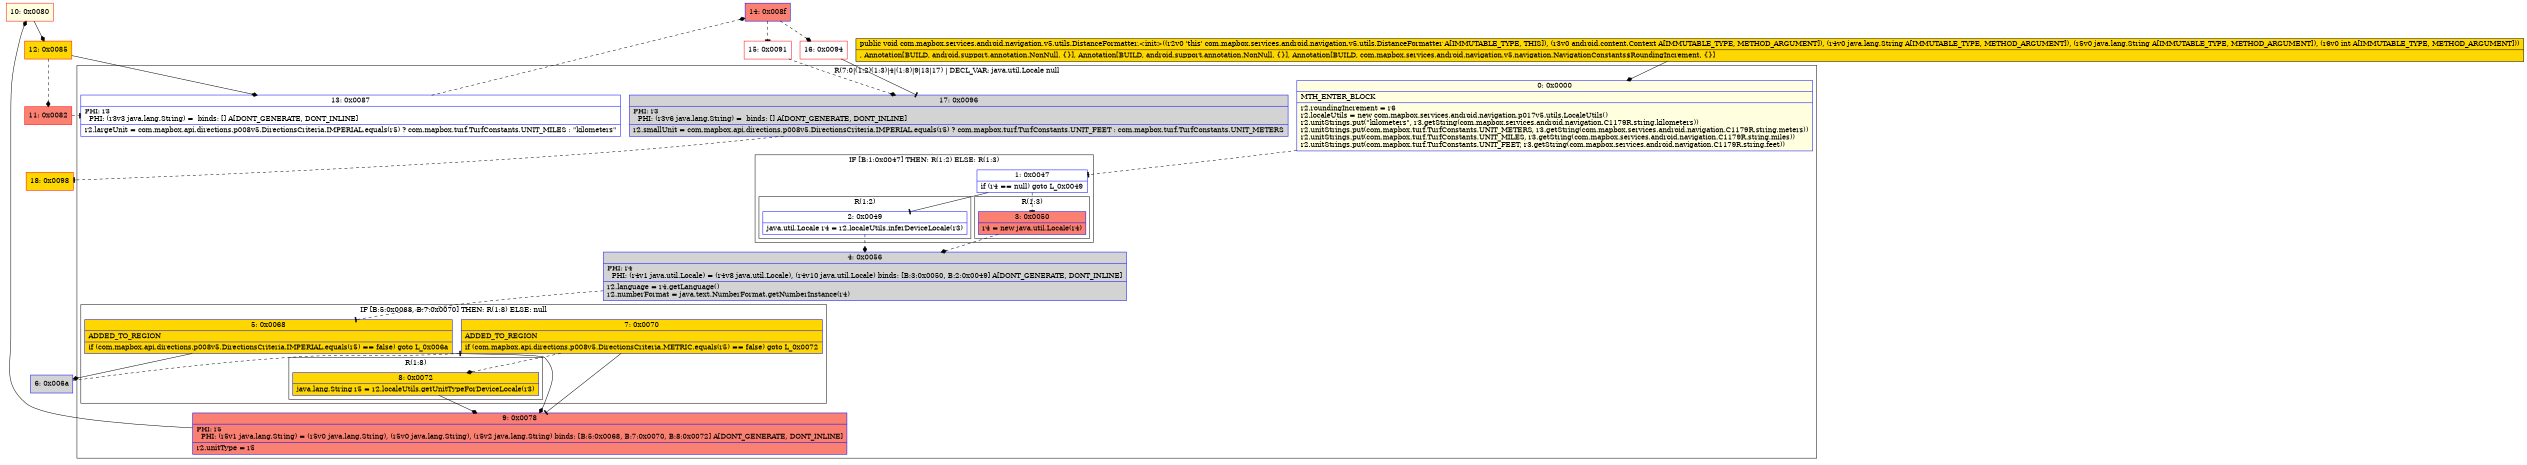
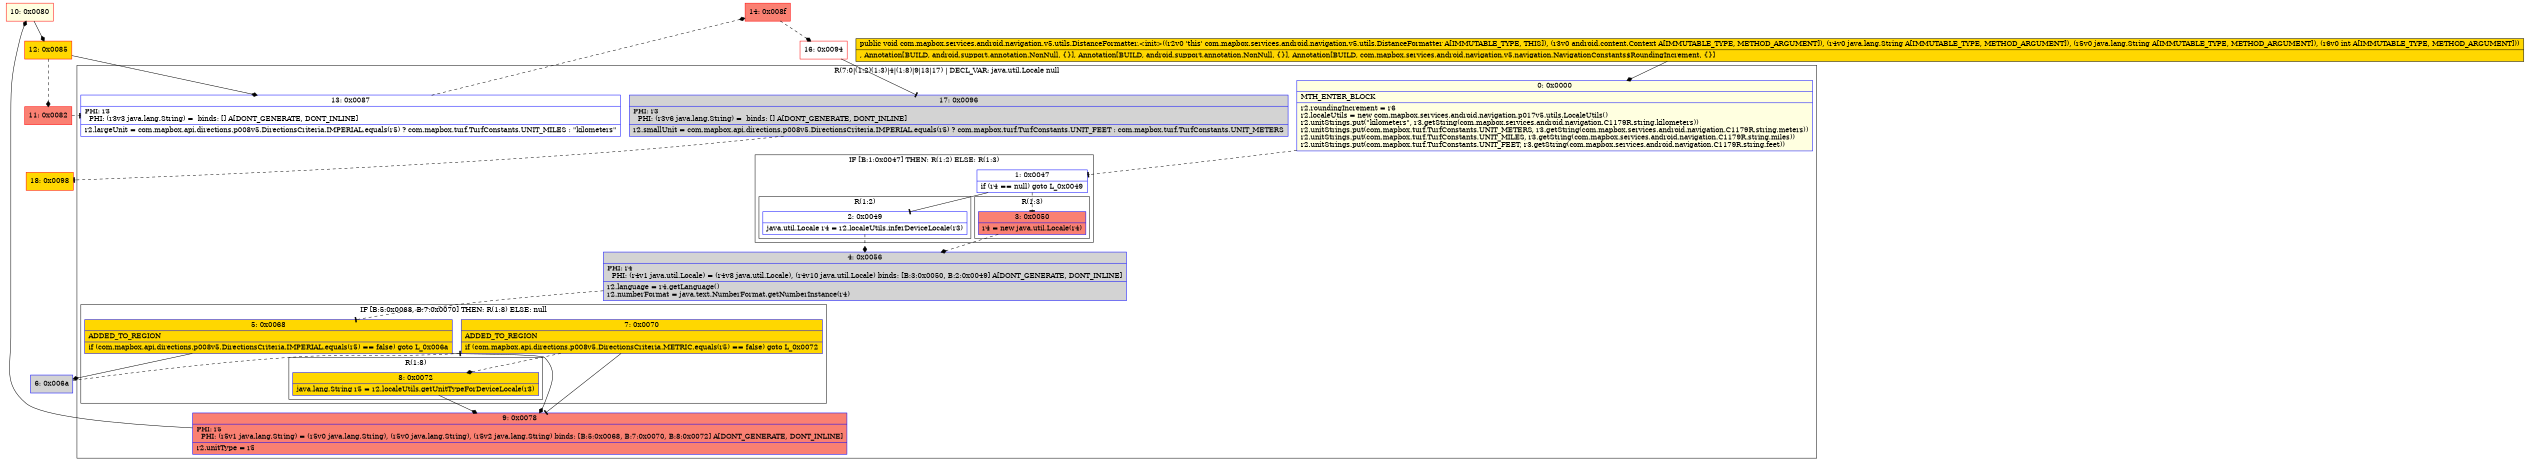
  digraph {
    node [color=blue fillcolor=gold shape=record style=filled]
    edge [arrowhead=diamond style=dashed]
    n1 [fillcolor=white label="{2\:\ 0x0049|java.util.Locale r4 = r2.localeUtils.inferDeviceLocale(r3)\l}"]
    n2 [fillcolor=salmon label="{3\:\ 0x0050|r4 = new java.util.Locale(r4)\l}"]
    n3 [fillcolor=white label="{1\:\ 0x0047|if (r4 == null) goto L_0x0049\l}"]
    n4 [label="{8\:\ 0x0072|java.lang.String r5 = r2.localeUtils.getUnitTypeForDeviceLocale(r3)\l}"]
    n5 [label="{5\:\ 0x0068|ADDED_TO_REGION\l|if (com.mapbox.api.directions.p008v5.DirectionsCriteria.IMPERIAL.equals(r5) == false) goto L_0x006a\l}"]
    n6 [label="{7\:\ 0x0070|ADDED_TO_REGION\l|if (com.mapbox.api.directions.p008v5.DirectionsCriteria.METRIC.equals(r5) == false) goto L_0x0072\l}"]
    n7 [fillcolor=lightyellow label="{0\:\ 0x0000|MTH_ENTER_BLOCK\l|r2.roundingIncrement = r6\lr2.localeUtils = new com.mapbox.services.android.navigation.p017v5.utils.LocaleUtils()\lr2.unitStrings.put(\"kilometers\", r3.getString(com.mapbox.services.android.navigation.C1179R.string.kilometers))\lr2.unitStrings.put(com.mapbox.turf.TurfConstants.UNIT_METERS, r3.getString(com.mapbox.services.android.navigation.C1179R.string.meters))\lr2.unitStrings.put(com.mapbox.turf.TurfConstants.UNIT_MILES, r3.getString(com.mapbox.services.android.navigation.C1179R.string.miles))\lr2.unitStrings.put(com.mapbox.turf.TurfConstants.UNIT_FEET, r3.getString(com.mapbox.services.android.navigation.C1179R.string.feet))\l}"]
    n8 [fillcolor=lightgrey label="{4\:\ 0x0056|PHI: r4 \l  PHI: (r4v1 java.util.Locale) = (r4v8 java.util.Locale), (r4v10 java.util.Locale) binds: [B:3:0x0050, B:2:0x0049] A[DONT_GENERATE, DONT_INLINE]\l|r2.language = r4.getLanguage()\lr2.numberFormat = java.text.NumberFormat.getNumberInstance(r4)\l}"]
    n9 [fillcolor=salmon label="{9\:\ 0x0078|PHI: r5 \l  PHI: (r5v1 java.lang.String) = (r5v0 java.lang.String), (r5v0 java.lang.String), (r5v2 java.lang.String) binds: [B:5:0x0068, B:7:0x0070, B:8:0x0072] A[DONT_GENERATE, DONT_INLINE]\l|r2.unitType = r5\l}"]
    n10 [fillcolor=white label="{13\:\ 0x0087|PHI: r3 \l  PHI: (r3v3 java.lang.String) =  binds: [] A[DONT_GENERATE, DONT_INLINE]\l|r2.largeUnit = com.mapbox.api.directions.p008v5.DirectionsCriteria.IMPERIAL.equals(r5) ? com.mapbox.turf.TurfConstants.UNIT_MILES : \"kilometers\"\l}"]
    n11 [fillcolor=lightgrey label="{17\:\ 0x0096|PHI: r3 \l  PHI: (r3v6 java.lang.String) =  binds: [] A[DONT_GENERATE, DONT_INLINE]\l|r2.smallUnit = com.mapbox.api.directions.p008v5.DirectionsCriteria.IMPERIAL.equals(r5) ? com.mapbox.turf.TurfConstants.UNIT_FEET : com.mapbox.turf.TurfConstants.UNIT_METERS\l}"]
    n12 [fillcolor=lightgrey label="{6\:\ 0x006a}"]
    n13 [color=red fillcolor=lightyellow label="{10\:\ 0x0080}"]
-   n14 [fillcolor=salmon label="{14\:\ 0x008f}"]
+   n14 [color=red fillcolor=salmon label="{14\:\ 0x008f}"]
    n15 [color=red label="{18\:\ 0x0098}"]
    n16 [color=red label="{12\:\ 0x0085}"]
-   n17 [color=red fillcolor=white label="{15\:\ 0x0091}"]
    n18 [color=red fillcolor=white label="{16\:\ 0x0094}"]
    n19 [color=red fillcolor=salmon label="{11\:\ 0x0082}"]
    n20 [label="{public void com.mapbox.services.android.navigation.v5.utils.DistanceFormatter.\<init\>((r2v0 'this' com.mapbox.services.android.navigation.v5.utils.DistanceFormatter A[IMMUTABLE_TYPE, THIS]), (r3v0 android.content.Context A[IMMUTABLE_TYPE, METHOD_ARGUMENT]), (r4v0 java.lang.String A[IMMUTABLE_TYPE, METHOD_ARGUMENT]), (r5v0 java.lang.String A[IMMUTABLE_TYPE, METHOD_ARGUMENT]), (r6v0 int A[IMMUTABLE_TYPE, METHOD_ARGUMENT]))  | , Annotation[BUILD, android.support.annotation.NonNull, \{\}], Annotation[BUILD, android.support.annotation.NonNull, \{\}], Annotation[BUILD, com.mapbox.services.android.navigation.v5.navigation.NavigationConstants$RoundingIncrement, \{\}]\l}" color=""]
    subgraph cluster_1 {
      label="R(7:0|(1:2)(1:3)|4|(1:8)|9|13|17) | DECL_VAR: java.util.Locale null\l"
      n7
      n8
      n9
      n10
      n11
      subgraph cluster_2 {
        label="IF [B:1:0x0047] THEN: R(1:2) ELSE: R(1:3)"
        n3
        subgraph cluster_3 {
          label="R(1:2)"
          n1
        }
        subgraph cluster_4 {
          label="R(1:3)"
          n2
        }
      }
      subgraph cluster_5 {
        label="IF [B:5:0x0068, B:7:0x0070] THEN: R(1:8) ELSE: null"
        n5
        n6
        subgraph cluster_6 {
          label="R(1:8)"
          n4
        }
      }
    }
    n1 -> n8
    n2 -> n8
    n3 -> n1 [arrowhead=tee style=solid]
    n3 -> n2 [arrowhead=tee]
    n4 -> n9 [style=solid]
    n5 -> n9 [style=solid]
    n5 -> n12 [style=solid]
    n6 -> n4
    n6 -> n9 [arrowhead=tee style=solid]
    n7 -> n3 [arrowhead=tee]
    n8 -> n5 [arrowhead=tee]
    n9 -> n13 [style=solid]
    n10 -> n14
    n11 -> n15 [arrowhead=tee]
    n12 -> n6 [arrowhead=tee]
    n13 -> n16 [style=solid]
-   n14 -> n17 [arrowhead=tee]
    n14 -> n18
    n16 -> n10 [style=solid]
    n16 -> n19
-   n17 -> n11
    n18 -> n11 [arrowhead=tee style=solid]
    n19 -> n10 [arrowhead=tee]
    n20 -> n7 [style=solid]
  }
